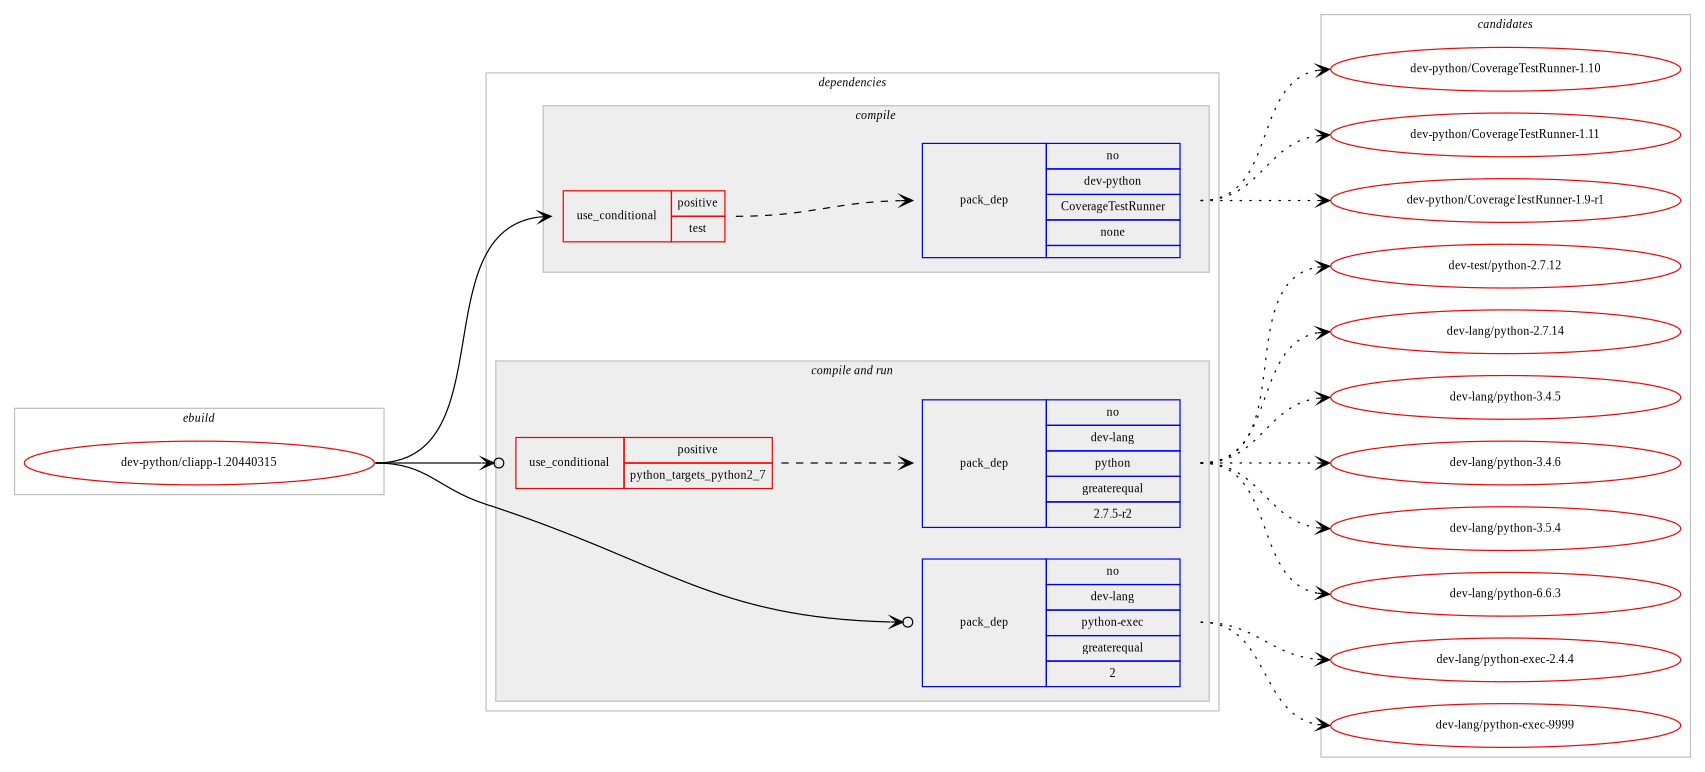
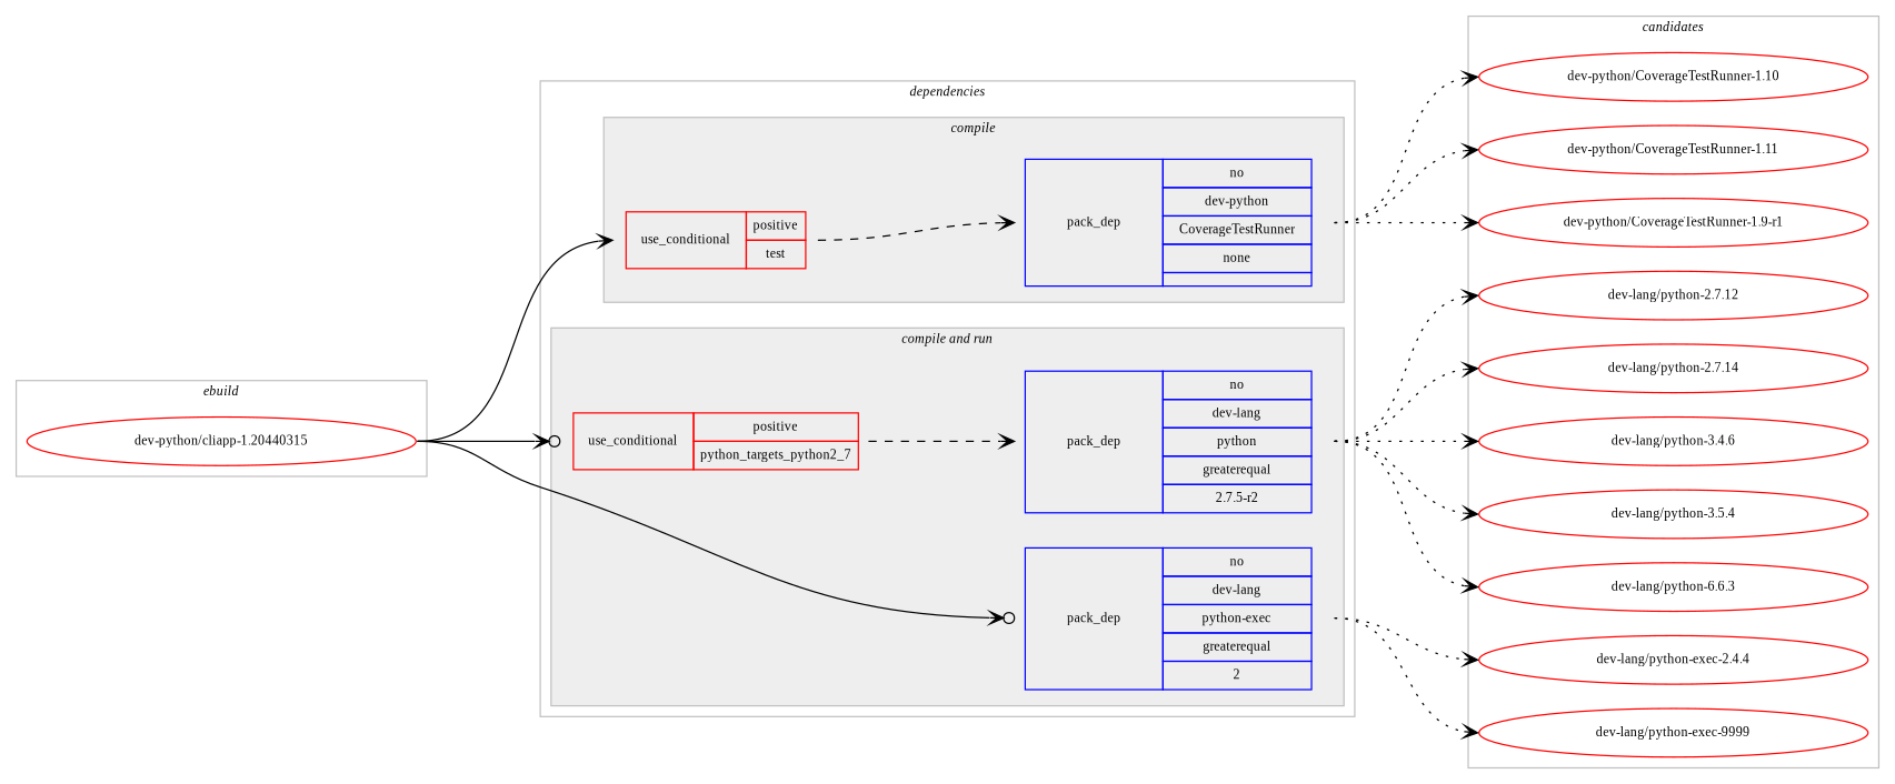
  digraph {
    compound=true
    concentrate=true
    fontname="Liberation Serif"
    fontsize=10
    newrank=true
    rankdir=LR
    ranksep=1.5
    node [color=red fontname="Liberation Serif" fontsize=10]
    edge [arrowhead=vee fontname="Liberation Serif" headport=w style=dotted tailport=e weight=100]
    n1 [label="dev-python/cliapp-1.20440315" width=4]
    n2 [color=blue label=<<TABLE BORDER="0" CELLBORDER="1" CELLSPACING="0" CELLPADDING="4" WIDTH="220"><TR><TD ROWSPAN="6" CELLPADDING="30">pack_dep</TD></TR><TR><TD WIDTH="110">no</TD></TR><TR><TD>dev-python</TD></TR><TR><TD>CoverageTestRunner</TD></TR><TR><TD>none</TD></TR><TR><TD></TD></TR></TABLE>> shape=none]
    n3 [label=<<TABLE BORDER="0" CELLBORDER="1" CELLSPACING="0" CELLPADDING="4"><TR><TD ROWSPAN="3" CELLPADDING="10">use_conditional</TD></TR><TR><TD>positive</TD></TR><TR><TD>test</TD></TR></TABLE>> shape=none]
    n4 [color=blue label=<<TABLE BORDER="0" CELLBORDER="1" CELLSPACING="0" CELLPADDING="4" WIDTH="220"><TR><TD ROWSPAN="6" CELLPADDING="30">pack_dep</TD></TR><TR><TD WIDTH="110">no</TD></TR><TR><TD>dev-lang</TD></TR><TR><TD>python</TD></TR><TR><TD>greaterequal</TD></TR><TR><TD>2.7.5-r2</TD></TR></TABLE>> shape=none]
    n5 [label=<<TABLE BORDER="0" CELLBORDER="1" CELLSPACING="0" CELLPADDING="4"><TR><TD ROWSPAN="3" CELLPADDING="10">use_conditional</TD></TR><TR><TD>positive</TD></TR><TR><TD>python_targets_python2_7</TD></TR></TABLE>> shape=none]
    n6 [color=blue label=<<TABLE BORDER="0" CELLBORDER="1" CELLSPACING="0" CELLPADDING="4" WIDTH="220"><TR><TD ROWSPAN="6" CELLPADDING="30">pack_dep</TD></TR><TR><TD WIDTH="110">no</TD></TR><TR><TD>dev-lang</TD></TR><TR><TD>python-exec</TD></TR><TR><TD>greaterequal</TD></TR><TR><TD>2</TD></TR></TABLE>> shape=none]
    n7 [label="dev-python/CoverageTestRunner-1.10" width=4]
    n8 [label="dev-python/CoverageTestRunner-1.11" width=4]
    n9 [label="dev-python/CoverageTestRunner-1.9-r1" width=4]
-   n10 [label="dev-test/python-2.7.12" width=4]
+   n10 [label="dev-lang/python-2.7.12" width=4]
    n11 [label="dev-lang/python-2.7.14" width=4]
-   n12 [label="dev-lang/python-3.4.5" width=4]
    n13 [label="dev-lang/python-3.4.6" width=4]
    n14 [label="dev-lang/python-3.5.4" width=4]
    n15 [label="dev-lang/python-6.6.3" width=4]
    n16 [label="dev-lang/python-exec-2.4.4" width=4]
    n17 [label="dev-lang/python-exec-9999" width=4]
    subgraph cluster_1 {
      color=gray
      label=<<i>ebuild</i>>
      rank=same
      n1
    }
    subgraph cluster_2 {
      color=gray
      label=<<i>dependencies</i>>
      subgraph cluster_3 {
        color=gray
        fillcolor="#eeeeee"
        label=<<i>compile</i>>
        style=filled
        subgraph sub_4 {
          color=gray
          fillcolor="#eeeeee"
          label=<<i>compile</i>>
          style=filled
          n3
          subgraph sub_5 {
            color=gray
            fillcolor="#eeeeee"
            label=<<i>compile</i>>
            style=filled
            n2
          }
        }
      }
      subgraph cluster_6 {
        color=gray
        fillcolor="#eeeeee"
        label=<<i>compile and run</i>>
        style=filled
        subgraph sub_7 {
          color=gray
          fillcolor="#eeeeee"
          label=<<i>compile and run</i>>
          style=filled
          n5
          subgraph sub_8 {
            color=gray
            fillcolor="#eeeeee"
            label=<<i>compile and run</i>>
            style=filled
            n4
          }
        }
        subgraph sub_9 {
          color=gray
          fillcolor="#eeeeee"
          label=<<i>compile and run</i>>
          style=filled
          n6
        }
      }
      subgraph cluster_10 {
        color=gray
        fillcolor="#eeeeee"
        label=<<i>run</i>>
        style=filled
      }
    }
    subgraph cluster_11 {
      color=gray
      label=<<i>candidates</i>>
      rank=same
      subgraph sub_12 {
        color=black
        label=<<i>candidates</i>>
        nodesep=1
        rank=same
        n7
        n8
        n9
      }
      subgraph sub_13 {
        color=black
        label=<<i>candidates</i>>
        nodesep=1
        rank=same
        n10
        n11
-       n12
        n13
        n14
        n15
      }
      subgraph sub_14 {
        color=black
        label=<<i>candidates</i>>
        nodesep=1
        rank=same
        n16
        n17
      }
    }
    n1 -> n3 [style=solid weight=20]
    n1 -> n5 [arrowhead=odotvee style=solid weight=20]
    n1 -> n6 [arrowhead=odotvee style=solid weight=20]
    n2 -> n7
    n2 -> n8
    n2 -> n9
    n3 -> n2 [style=dashed weight=20]
    n4 -> n10
    n4 -> n11
-   n4 -> n12
    n4 -> n13
    n4 -> n14
    n4 -> n15
    n5 -> n4 [style=dashed weight=20]
    n6 -> n16
    n6 -> n17
  }
